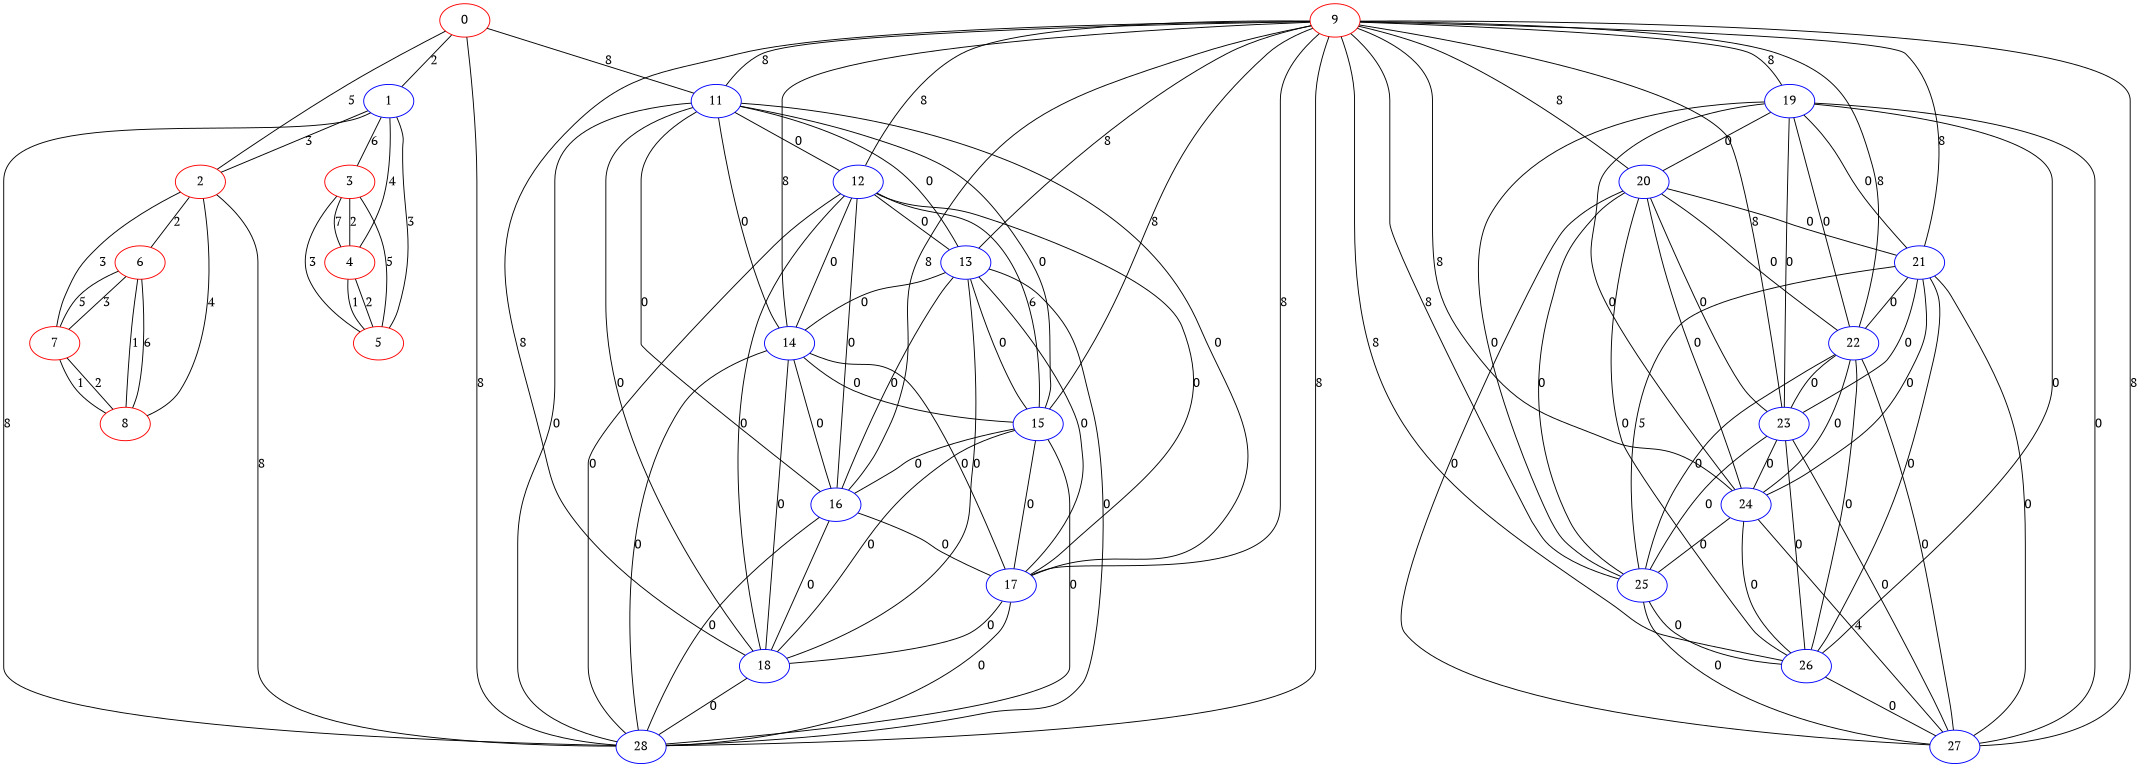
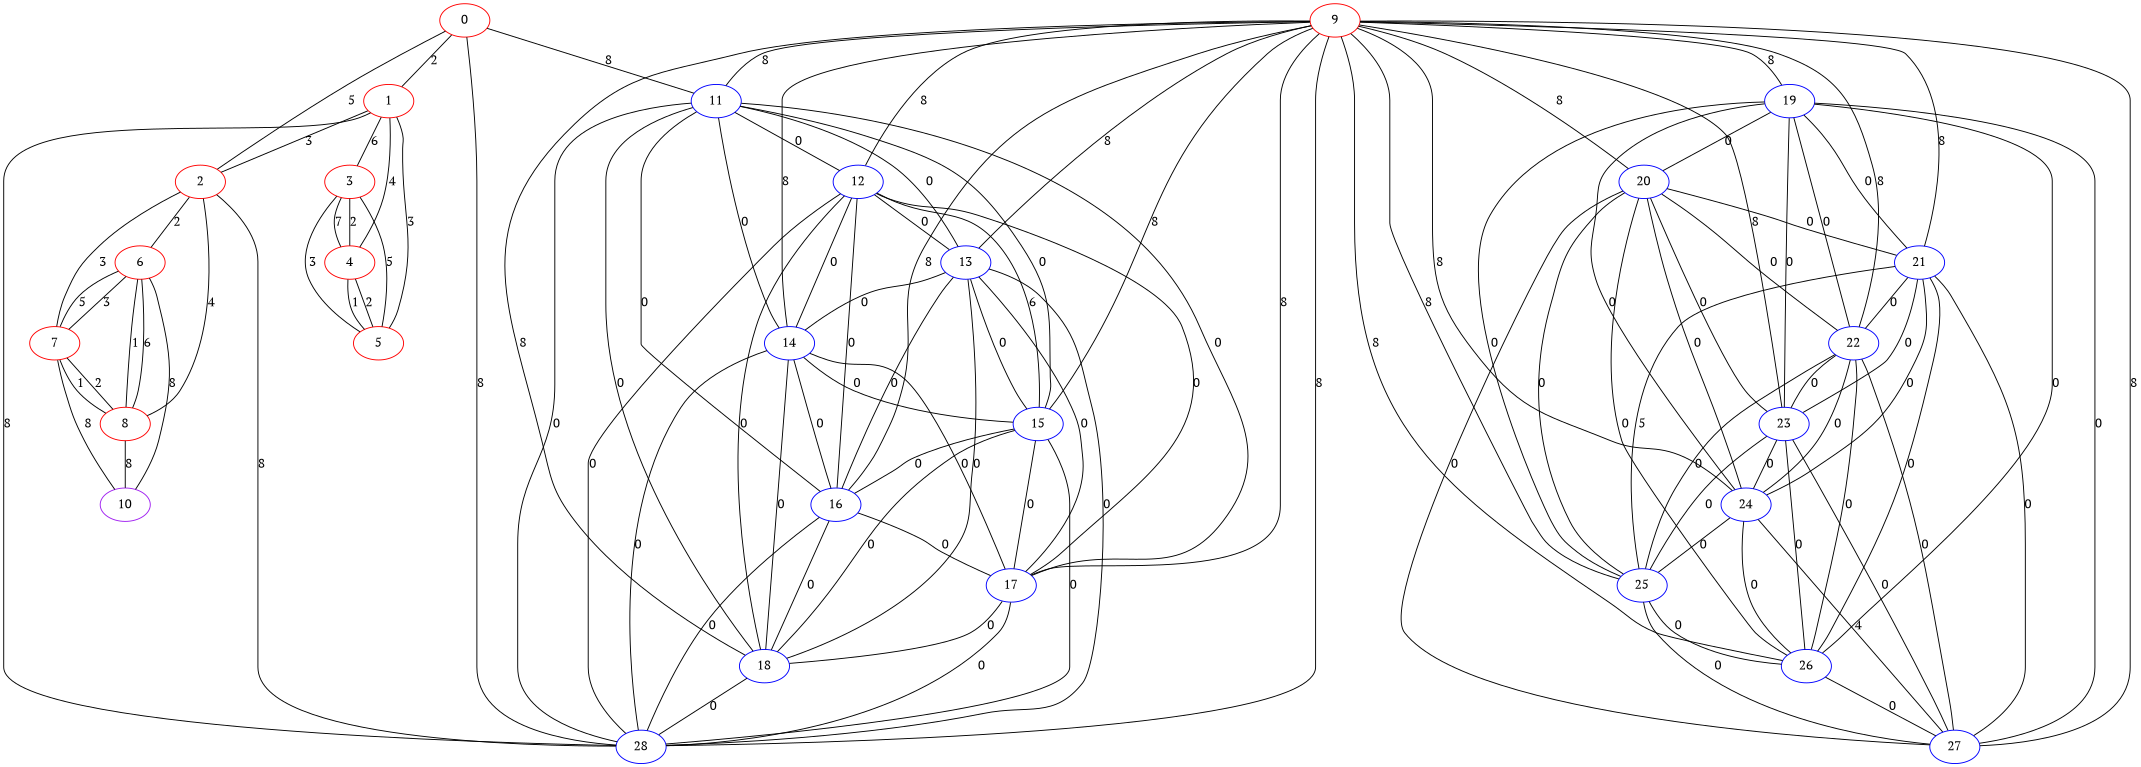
  graph {
    fontname="PT Serif"
    node [color=blue fontname="PT Serif" weight=3]
    edge [fontname="PT Serif"]
    0 [color=red weight=1]
-   1 [weight=1]
+   1 [color=red weight=1]
    2 [color=red weight=1]
    11
    28
    3 [color=red weight=1]
    4 [color=red weight=1]
    5 [color=red weight=1]
    6 [color=red weight=1]
    7 [color=red weight=1]
    8 [color=red weight=1]
    12
    13
    14
    15
    16
    17
    18
+   10 [color=purple weight=4]
    9 [color=red weight=1]
    19
    20
    21
    22
    23
    24
    25
    26
    27
    0 -- 1 [label=2]
    0 -- 2 [label=5]
    0 -- 11 [label=8]
    0 -- 28 [label=8]
    1 -- 2 [label=3]
    1 -- 28 [label=8]
    1 -- 3 [label=6]
    1 -- 4 [label=4]
    1 -- 5 [label=3]
    2 -- 28 [label=8]
    2 -- 6 [label=2]
    2 -- 7 [label=3]
    2 -- 8 [label=4]
    11 -- 28 [label=0]
    11 -- 12 [label=0]
    11 -- 13 [label=0]
    11 -- 14 [label=0]
    11 -- 15 [label=0]
    11 -- 16 [label=0]
    11 -- 17 [label=0]
    11 -- 18 [label=0]
    3 -- 4 [label=7]
    3 -- 4 [label=2]
    3 -- 5 [label=5]
    3 -- 5 [label=3]
    4 -- 5 [label=2]
    4 -- 5 [label=1]
    6 -- 7 [label=5]
    6 -- 7 [label=3]
    6 -- 8 [label=6]
    6 -- 8 [label=1]
+   6 -- 10 [label=8]
    7 -- 8 [label=1]
    7 -- 8 [label=2]
+   7 -- 10 [label=8]
+   8 -- 10 [label=8]
    12 -- 28 [label=0]
    12 -- 13 [label=0]
    12 -- 14 [label=0]
    12 -- 15 [label=6]
    12 -- 16 [label=0]
    12 -- 17 [label=0]
    12 -- 18 [label=0]
    13 -- 28 [label=0]
    13 -- 14 [label=0]
    13 -- 15 [label=0]
    13 -- 16 [label=0]
    13 -- 17 [label=0]
    13 -- 18 [label=0]
    14 -- 28 [label=0]
    14 -- 15 [label=0]
    14 -- 16 [label=0]
    14 -- 17 [label=0]
    14 -- 18 [label=0]
    15 -- 28 [label=0]
    15 -- 16 [label=0]
    15 -- 17 [label=0]
    15 -- 18 [label=0]
    16 -- 28 [label=0]
    16 -- 17 [label=0]
    16 -- 18 [label=0]
    17 -- 28 [label=0]
    17 -- 18 [label=0]
    18 -- 28 [label=0]
    9 -- 11 [label=8]
    9 -- 28 [label=8]
    9 -- 12 [label=8]
    9 -- 13 [label=8]
    9 -- 14 [label=8]
    9 -- 15 [label=8]
    9 -- 16 [label=8]
    9 -- 17 [label=8]
    9 -- 18 [label=8]
    9 -- 19 [label=8]
    9 -- 20 [label=8]
    9 -- 21 [label=8]
    9 -- 22 [label=8]
    9 -- 23 [label=8]
    9 -- 24 [label=8]
    9 -- 25 [label=8]
    9 -- 26 [label=8]
    9 -- 27 [label=8]
    19 -- 20 [label=0]
    19 -- 21 [label=0]
    19 -- 22 [label=0]
    19 -- 23 [label=0]
    19 -- 24 [label=0]
    19 -- 25 [label=0]
    19 -- 26 [label=0]
    19 -- 27 [label=0]
    20 -- 21 [label=0]
    20 -- 22 [label=0]
    20 -- 23 [label=0]
    20 -- 24 [label=0]
    20 -- 25 [label=0]
    20 -- 26 [label=0]
    20 -- 27 [label=0]
    21 -- 22 [label=0]
    21 -- 23 [label=0]
    21 -- 24 [label=0]
    21 -- 25 [label=5]
    21 -- 26 [label=0]
    21 -- 27 [label=0]
    22 -- 23 [label=0]
    22 -- 24 [label=0]
    22 -- 25 [label=0]
    22 -- 26 [label=0]
    22 -- 27 [label=0]
    23 -- 24 [label=0]
    23 -- 25 [label=0]
    23 -- 26 [label=0]
    23 -- 27 [label=0]
    24 -- 25 [label=0]
    24 -- 26 [label=0]
    24 -- 27 [label=4]
    25 -- 26 [label=0]
    25 -- 27 [label=0]
    26 -- 27 [label=0]
  }
